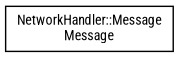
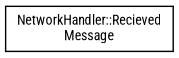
  digraph {
    rankdir=LR
    fontname="Roboto Condensed"
-   n1 [color=black fillcolor=white fontname="Roboto Condensed" fontsize=10 height=0.2 label="NetworkHandler::Message\lMessage" shape=record style=filled width=0.4]
+   n1 [color=black fillcolor=white fontname="Roboto Condensed" fontsize=10 height=0.2 label="NetworkHandler::Recieved\lMessage" shape=record style=filled width=0.4]
  }
